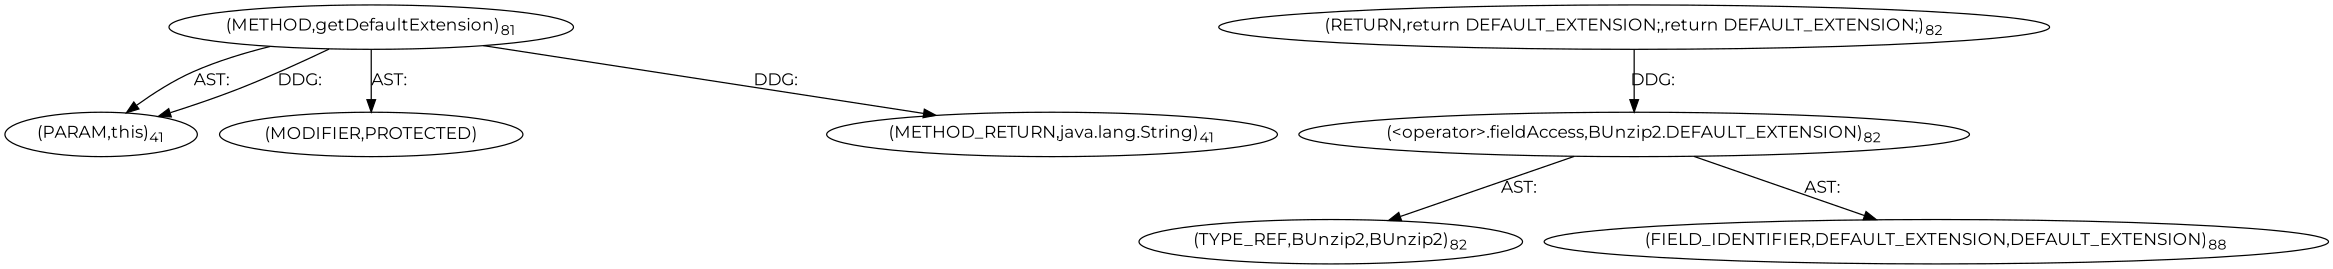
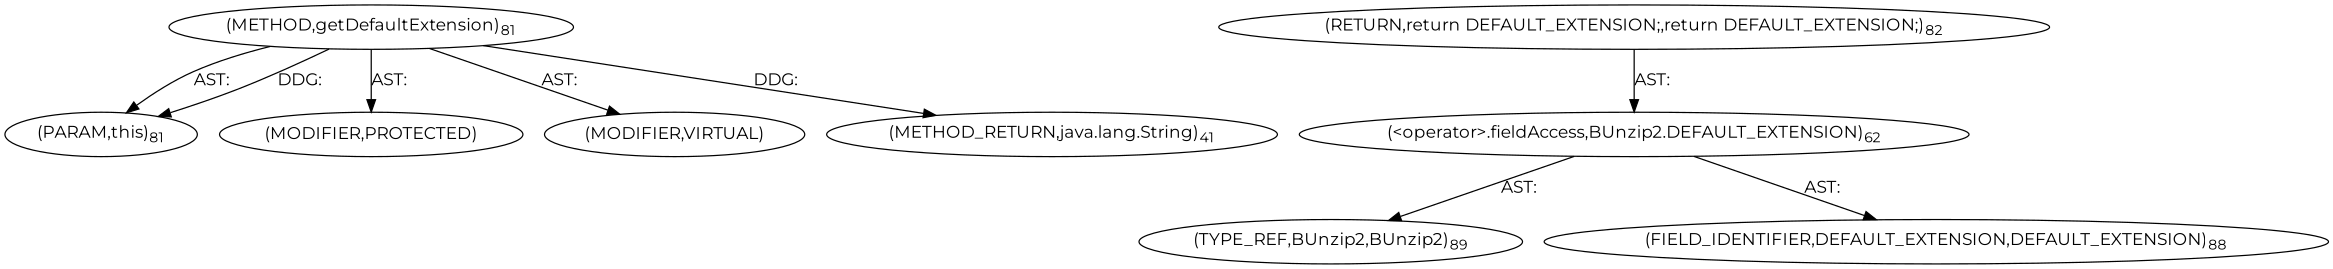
  digraph {
    fontname=Montserrat
    node [fontname=Montserrat]
    edge [fontname=Montserrat]
    n1 [label=<(METHOD,getDefaultExtension)<SUB>81</SUB>>]
-   n2 [label=<(PARAM,this)<SUB>41</SUB>>]
+   n2 [label=<(PARAM,this)<SUB>81</SUB>>]
    n3 [label=<(MODIFIER,PROTECTED)>]
+   n4 [label=<(MODIFIER,VIRTUAL)>]
    n5 [label=<(METHOD_RETURN,java.lang.String)<SUB>41</SUB>>]
    n6 [label=<(RETURN,return DEFAULT_EXTENSION;,return DEFAULT_EXTENSION;)<SUB>82</SUB>>]
-   n7 [label=<(&lt;operator&gt;.fieldAccess,BUnzip2.DEFAULT_EXTENSION)<SUB>82</SUB>>]
-   n8 [label=<(TYPE_REF,BUnzip2,BUnzip2)<SUB>82</SUB>>]
+   n7 [label=<(&lt;operator&gt;.fieldAccess,BUnzip2.DEFAULT_EXTENSION)<SUB>62</SUB>>]
+   n8 [label=<(TYPE_REF,BUnzip2,BUnzip2)<SUB>89</SUB>>]
    n9 [label=<(FIELD_IDENTIFIER,DEFAULT_EXTENSION,DEFAULT_EXTENSION)<SUB>88</SUB>>]
    n1 -> n2 [label="AST: "]
    n1 -> n2 [label="DDG: "]
    n1 -> n3 [label="AST: "]
+   n1 -> n4 [label="AST: "]
    n1 -> n5 [label="DDG: "]
-   n6 -> n7 [label="DDG: "]
+   n6 -> n7 [label="AST: "]
    n7 -> n8 [label="AST: "]
    n7 -> n9 [label="AST: "]
  }
